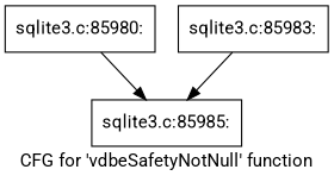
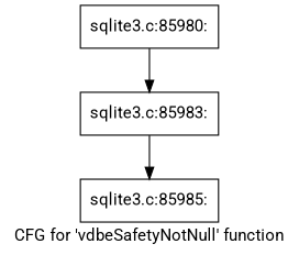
  digraph {
    fontname=Roboto
    label="CFG for 'vdbeSafetyNotNull' function"
    node [fontname=Roboto shape=record]
    edge [fontname=Roboto]
    n1 [label="{sqlite3.c:85980:}"]
    n2 [label="{sqlite3.c:85985:}"]
    n3 [label="{sqlite3.c:85983:}"]
-   n1 -> n2
+   n1 -> n3
    n3 -> n2
  }
